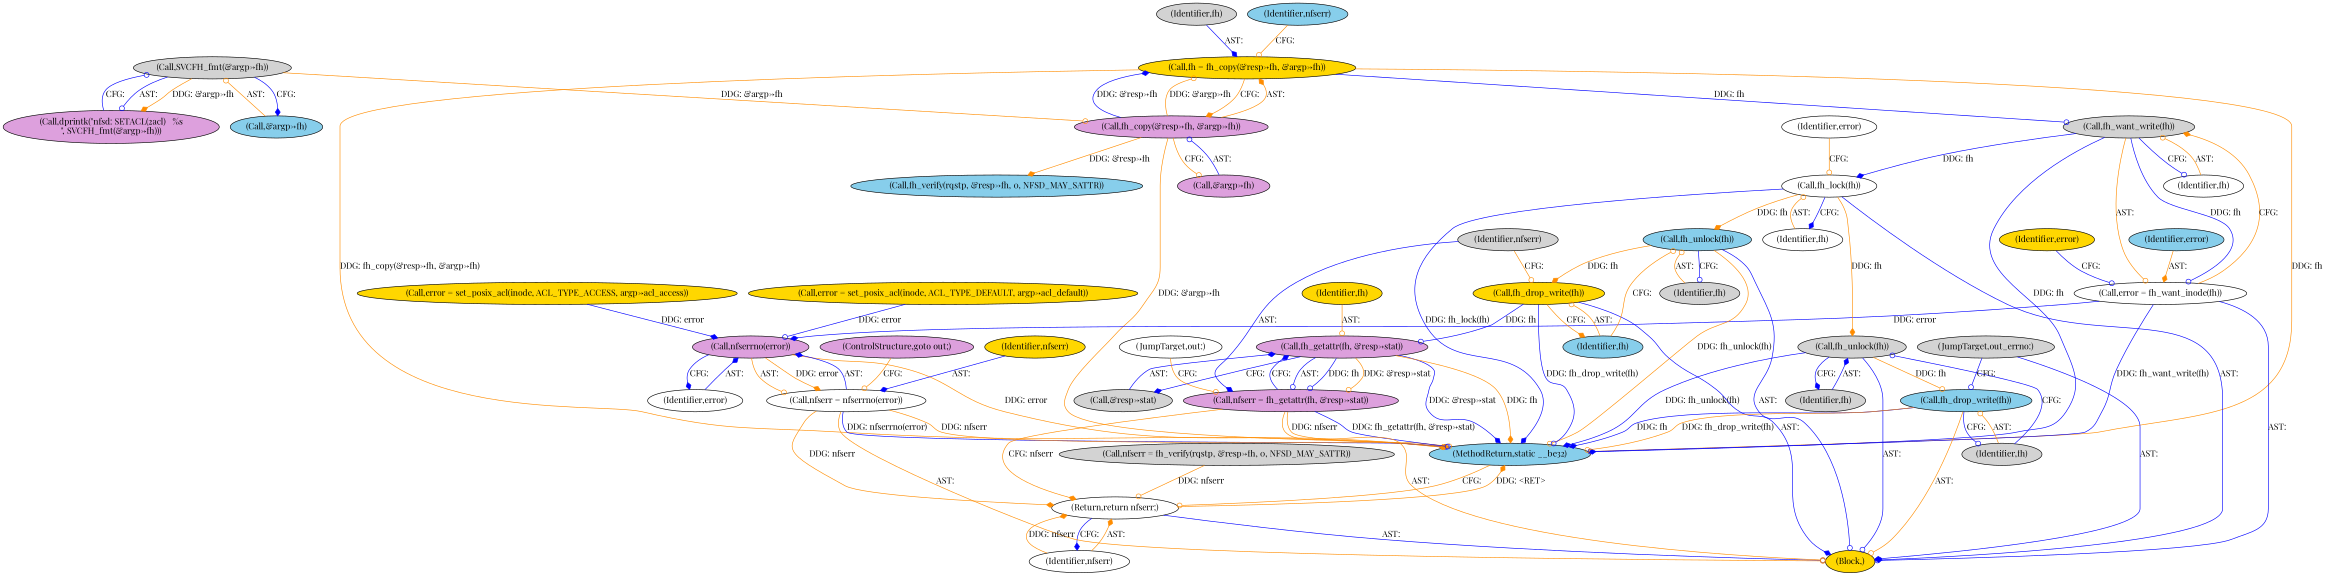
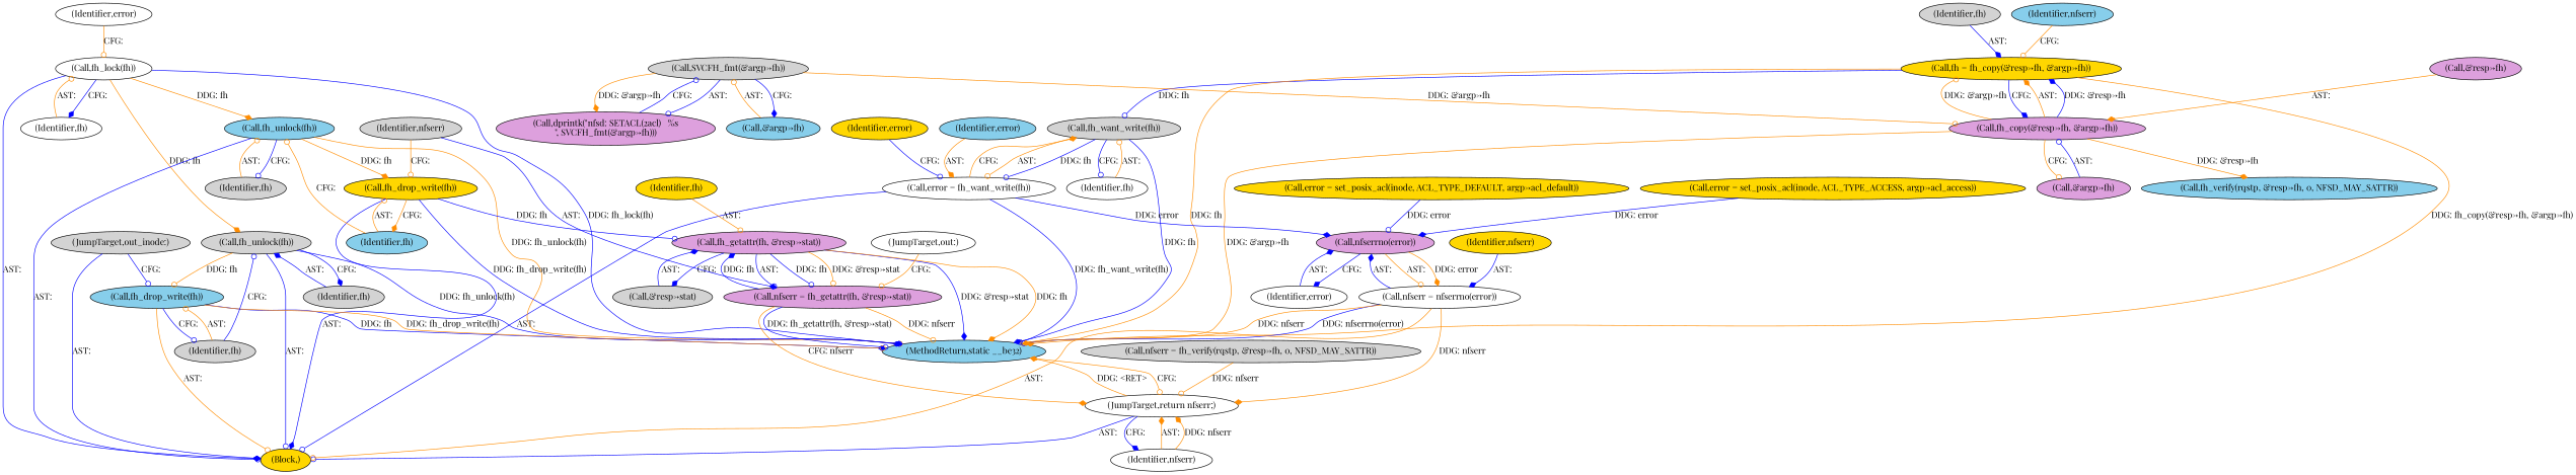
  digraph {
    fontname="Playfair Display"
    node [fillcolor=lightgrey fontname="Playfair Display" style=filled]
    edge [arrowhead=odot color=blue fontname="Playfair Display"]
    n1 [fillcolor=gold label="(Call,fh = fh_copy(&resp->fh, &argp->fh))"]
    n2 [fillcolor=plum label="(Call,fh_copy(&resp->fh, &argp->fh))"]
    n3 [label="(Call,fh_want_write(fh))"]
    n4 [fillcolor=skyblue label="(MethodReturn,static __be32)"]
    n5 [fillcolor=plum label="(Call,&argp->fh)"]
    n6 [fillcolor=skyblue label="(Call,fh_verify(rqstp, &resp->fh, 0, NFSD_MAY_SATTR))"]
-   n7 [fillcolor=white label="(Call,error = fh_want_inode(fh))"]
+   n7 [fillcolor=white label="(Call,error = fh_want_write(fh))"]
    n8 [fillcolor=white label="(Call,fh_lock(fh))"]
    n9 [fillcolor=white label="(Identifier,fh)"]
    n10 [fillcolor=gold label="(Block,)"]
-   n11 [fillcolor=white label="(Return,return nfserr;)"]
+   n11 [fillcolor=white label="(JumpTarget,return nfserr;)"]
    n12 [label="(Call,SVCFH_fmt(&argp->fh))"]
    n13 [fillcolor=plum label="(Call,dprintk(\"nfsd: SETACL(2acl)   %s\n\", SVCFH_fmt(&argp->fh)))"]
    n14 [fillcolor=skyblue label="(Call,&argp->fh)"]
    n15 [fillcolor=plum label="(Call,nfserrno(error))"]
    n16 [fillcolor=skyblue label="(Call,fh_unlock(fh))"]
    n17 [label="(Call,fh_unlock(fh))"]
    n18 [fillcolor=white label="(Identifier,fh)"]
    n19 [fillcolor=white label="(Call,nfserr = nfserrno(error))"]
    n20 [fillcolor=white label="(Identifier,error)"]
    n21 [fillcolor=white label="(Identifier,nfserr)"]
    n22 [fillcolor=gold label="(Call,fh_drop_write(fh))"]
    n23 [label="(Identifier,fh)"]
    n24 [fillcolor=skyblue label="(Call,fh_drop_write(fh))"]
    n25 [label="(Identifier,fh)"]
    n26 [fillcolor=plum label="(Call,fh_getattr(fh, &resp->stat))"]
    n27 [fillcolor=skyblue label="(Identifier,fh)"]
    n28 [fillcolor=plum label="(Call,nfserr = fh_getattr(fh, &resp->stat))"]
    n29 [label="(Call,&resp->stat)"]
    n30 [label="(Identifier,fh)"]
+   n31 [fillcolor=plum label="(Call,&resp->fh)"]
    n32 [label="(Call,nfserr = fh_verify(rqstp, &resp->fh, 0, NFSD_MAY_SATTR))"]
    n33 [fillcolor=gold label="(Call,error = set_posix_acl(inode, ACL_TYPE_ACCESS, argp->acl_access))"]
    n34 [fillcolor=skyblue label="(Identifier,error)"]
    n35 [fillcolor=gold label="(Identifier,error)"]
-   n36 [fillcolor=plum label="(ControlStructure,goto out;)"]
    n37 [label="(Identifier,fh)"]
    n38 [fillcolor=skyblue label="(Identifier,nfserr)"]
    n39 [fillcolor=white label="(Identifier,error)"]
    n40 [fillcolor=gold label="(Identifier,fh)"]
-   n41 [label="(JumpTarget,out_errno:)"]
+   n41 [label="(JumpTarget,out_inode:)"]
    n42 [fillcolor=gold label="(Call,error = set_posix_acl(inode, ACL_TYPE_DEFAULT, argp->acl_default))"]
    n43 [fillcolor=gold label="(Identifier,nfserr)"]
    n44 [label="(Identifier,nfserr)"]
    n45 [fillcolor=white label="(JumpTarget,out:)"]
-   n1 -> n2 [arrowhead=diamond color=darkorange label="CFG: "]
+   n1 -> n2 [arrowhead=diamond label="CFG: "]
    n1 -> n3 [label="DDG: fh"]
    n1 -> n4 [color=darkorange label="DDG: fh"]
    n1 -> n4 [arrowhead=diamond color=darkorange label="DDG: fh_copy(&resp->fh, &argp->fh)"]
    n2 -> n1 [arrowhead=diamond color=darkorange label="AST: "]
    n2 -> n1 [arrowhead=diamond label="DDG: &resp->fh"]
    n2 -> n1 [color=darkorange label="DDG: &argp->fh"]
    n2 -> n4 [color=darkorange label="DDG: &argp->fh"]
    n2 -> n5 [color=darkorange label="CFG: "]
    n2 -> n6 [arrowhead=diamond color=darkorange label="DDG: &resp->fh"]
    n3 -> n4 [arrowhead=diamond label="DDG: fh"]
    n3 -> n7 [color=darkorange label="AST: "]
    n3 -> n7 [label="DDG: fh"]
-   n3 -> n8 [arrowhead=diamond label="DDG: fh"]
    n3 -> n9 [label="CFG: "]
    n4 -> n11 [color=darkorange label="CFG: "]
    n5 -> n2 [label="AST: "]
    n7 -> n3 [arrowhead=diamond color=darkorange label="CFG: "]
    n7 -> n4 [label="DDG: fh_want_write(fh)"]
    n7 -> n10 [label="AST: "]
    n7 -> n15 [arrowhead=diamond label="DDG: error"]
    n8 -> n4 [arrowhead=diamond label="DDG: fh_lock(fh)"]
    n8 -> n10 [arrowhead=diamond label="AST: "]
    n8 -> n16 [arrowhead=diamond color=darkorange label="DDG: fh"]
    n8 -> n17 [arrowhead=diamond color=darkorange label="DDG: fh"]
    n8 -> n18 [arrowhead=diamond label="CFG: "]
    n9 -> n3 [color=darkorange label="AST: "]
    n11 -> n4 [arrowhead=diamond color=darkorange label="DDG: <RET>"]
    n11 -> n10 [label="AST: "]
    n11 -> n21 [arrowhead=diamond label="CFG: "]
    n12 -> n2 [color=darkorange label="DDG: &argp->fh"]
    n12 -> n13 [label="AST: "]
    n12 -> n13 [arrowhead=diamond color=darkorange label="DDG: &argp->fh"]
    n12 -> n14 [arrowhead=diamond label="CFG: "]
    n13 -> n12 [label="CFG: "]
    n14 -> n12 [color=darkorange label="AST: "]
-   n15 -> n4 [arrowhead=diamond color=darkorange label="DDG: error"]
    n15 -> n19 [color=darkorange label="AST: "]
    n15 -> n19 [arrowhead=diamond color=darkorange label="DDG: error"]
    n15 -> n20 [arrowhead=diamond label="CFG: "]
    n16 -> n4 [color=darkorange label="DDG: fh_unlock(fh)"]
    n16 -> n10 [label="AST: "]
    n16 -> n22 [arrowhead=diamond color=darkorange label="DDG: fh"]
    n16 -> n23 [label="CFG: "]
    n17 -> n4 [arrowhead=diamond label="DDG: fh_unlock(fh)"]
    n17 -> n10 [label="AST: "]
    n17 -> n24 [color=darkorange label="DDG: fh"]
    n17 -> n25 [arrowhead=diamond label="CFG: "]
    n18 -> n8 [color=darkorange label="AST: "]
    n19 -> n4 [label="DDG: nfserrno(error)"]
    n19 -> n4 [arrowhead=diamond color=darkorange label="DDG: nfserr"]
    n19 -> n10 [color=darkorange label="AST: "]
    n19 -> n11 [arrowhead=diamond color=darkorange label="DDG: nfserr"]
    n19 -> n15 [arrowhead=diamond label="AST: "]
    n20 -> n15 [arrowhead=diamond label="AST: "]
    n21 -> n11 [arrowhead=diamond color=darkorange label="AST: "]
    n21 -> n11 [arrowhead=diamond color=darkorange label="DDG: nfserr"]
    n22 -> n4 [label="DDG: fh_drop_write(fh)"]
    n22 -> n10 [arrowhead=diamond label="AST: "]
    n22 -> n26 [label="DDG: fh"]
    n22 -> n27 [arrowhead=diamond color=darkorange label="CFG: "]
    n23 -> n16 [color=darkorange label="AST: "]
    n24 -> n4 [arrowhead=diamond label="DDG: fh"]
    n24 -> n4 [color=darkorange label="DDG: fh_drop_write(fh)"]
    n24 -> n10 [color=darkorange label="AST: "]
    n24 -> n30 [label="CFG: "]
    n25 -> n17 [arrowhead=diamond label="AST: "]
    n26 -> n4 [arrowhead=diamond label="DDG: &resp->stat"]
    n26 -> n4 [arrowhead=diamond color=darkorange label="DDG: fh"]
    n26 -> n28 [label="AST: "]
    n26 -> n28 [label="DDG: fh"]
    n26 -> n28 [color=darkorange label="DDG: &resp->stat"]
    n26 -> n29 [arrowhead=diamond label="CFG: "]
    n27 -> n16 [color=darkorange label="CFG: "]
    n27 -> n22 [color=darkorange label="AST: "]
    n28 -> n4 [color=darkorange label="DDG: nfserr"]
    n28 -> n4 [label="DDG: fh_getattr(fh, &resp->stat)"]
-   n28 -> n10 [color=darkorange label="AST: "]
    n28 -> n11 [arrowhead=diamond color=darkorange label="CFG: nfserr"]
-   n28 -> n26 [arrowhead=diamond label="CFG: "]
+   n28 -> n26 [arrowhead=diamond label="DDG: fh"]
    n29 -> n26 [arrowhead=diamond label="AST: "]
    n30 -> n17 [label="CFG: "]
    n30 -> n24 [color=darkorange label="AST: "]
+   n31 -> n2 [arrowhead=diamond color=darkorange label="AST: "]
    n32 -> n11 [color=darkorange label="DDG: nfserr"]
    n33 -> n15 [arrowhead=diamond label="DDG: error"]
    n34 -> n7 [arrowhead=diamond color=darkorange label="AST: "]
    n35 -> n7 [label="CFG: "]
-   n36 -> n19 [color=darkorange label="CFG: "]
    n37 -> n1 [arrowhead=diamond label="AST: "]
    n38 -> n1 [color=darkorange label="CFG: "]
    n39 -> n8 [color=darkorange label="CFG: "]
    n40 -> n26 [color=darkorange label="AST: "]
    n41 -> n10 [arrowhead=diamond label="AST: "]
    n41 -> n24 [label="CFG: "]
    n42 -> n15 [label="DDG: error"]
    n43 -> n19 [arrowhead=diamond label="AST: "]
    n44 -> n22 [color=darkorange label="CFG: "]
    n44 -> n28 [arrowhead=diamond label="AST: "]
    n45 -> n28 [color=darkorange label="CFG: "]
  }
